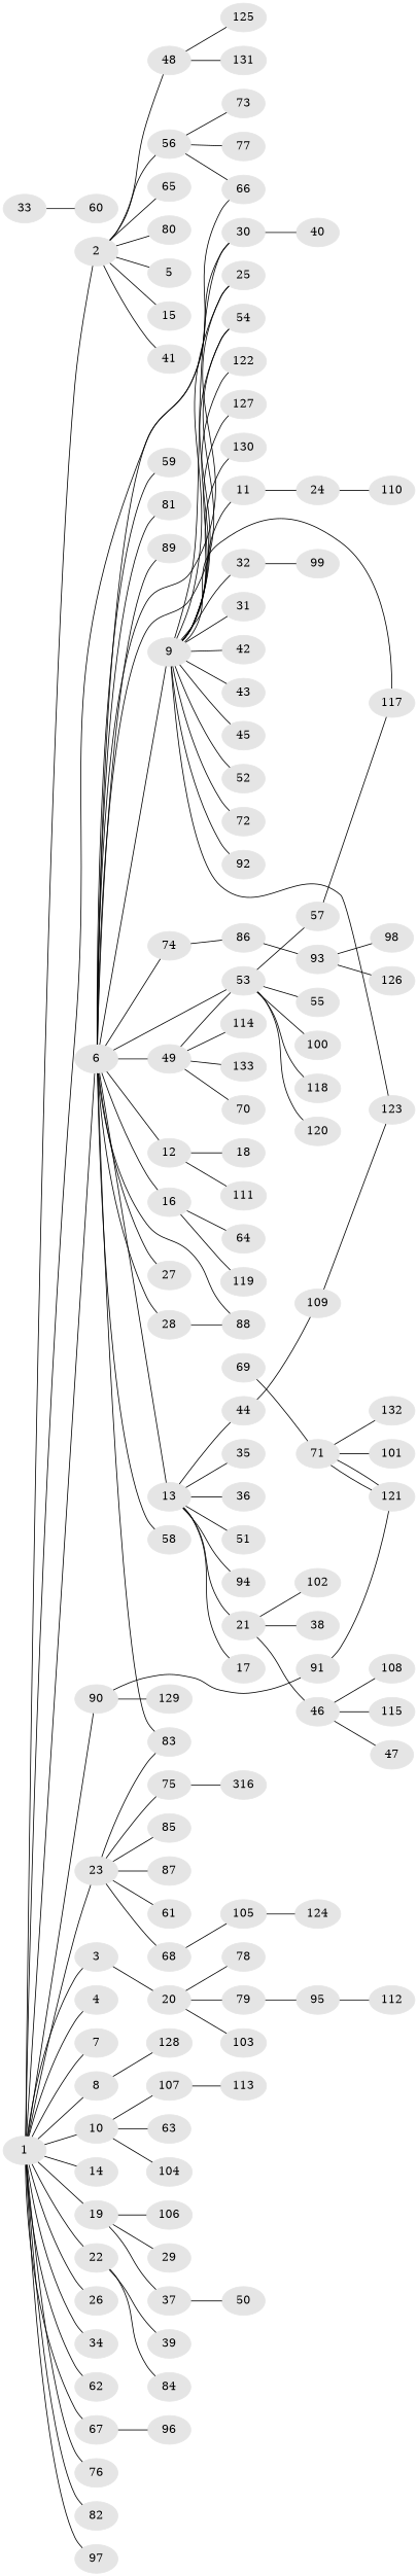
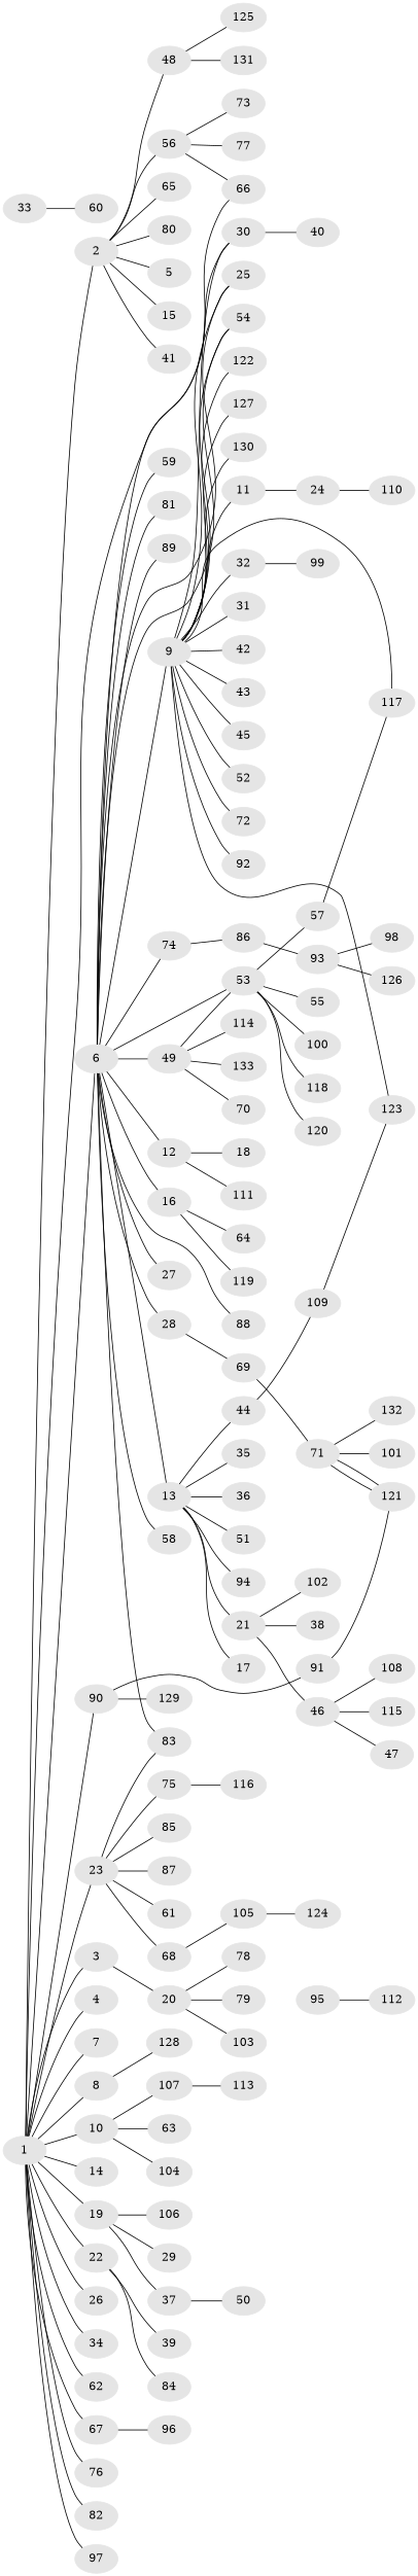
  graph {
    rankdir=LR
    node [color=gray90 style=filled]
    1
    2
    3
    4
    6
    7
    8
    10
    14
    19
    22
    23
    26
    30
    34
    62
    67
    76
    82
    90
    97
    5
    15
    41
    48
    56
    65
    80
    20
    9
    12
    13
    16
    25
    27
    28
    49
    53
    54
    58
    59
    66
    74
    81
    83
    88
    89
    128
    63
    104
    107
    29
    37
    106
    39
    84
    61
    68
    75
    85
    87
    40
    96
    91
    129
    125
    131
    73
    77
    78
    79
    103
    11
    31
    32
    42
    43
    45
    52
    72
    92
    117
    122
    127
    130
    123
    18
    111
    17
    21
    35
    36
    44
    51
    94
    64
    119
    69
    33
    60
    70
    114
    133
    55
    57
    100
    118
    120
    86
    24
    99
    113
    110
    38
    46
    102
    109
    50
    95
    115
    47
    108
    105
-   116 [label=316]
+   116
    71
    124
    101
    121
    132
    93
    112
    98
    126
    1 -- 2
    1 -- 3
    1 -- 4
    1 -- 6
    1 -- 7
    1 -- 8
    1 -- 10
    1 -- 14
    1 -- 19
    1 -- 22
    1 -- 23
    1 -- 26
    1 -- 30
    1 -- 34
    1 -- 62
    1 -- 67
    1 -- 76
    1 -- 82
    1 -- 90
    1 -- 97
    2 -- 5
    2 -- 15
    2 -- 41
    2 -- 48
    2 -- 56
    2 -- 65
    2 -- 80
    3 -- 20
    6 -- 9
    6 -- 12
    6 -- 13
    6 -- 16
    6 -- 25
    6 -- 27
    6 -- 28
    6 -- 49
    6 -- 53
    6 -- 54
    6 -- 58
    6 -- 59
    6 -- 66
    6 -- 74
    6 -- 81
    6 -- 83
    6 -- 88
    6 -- 89
    8 -- 128
    10 -- 63
    10 -- 104
    10 -- 107
    19 -- 29
    19 -- 37
    19 -- 106
    22 -- 39
    22 -- 84
    23 -- 83
    23 -- 61
    23 -- 68
    23 -- 75
    23 -- 85
    23 -- 87
    30 -- 40
    67 -- 96
    90 -- 91
    90 -- 129
    48 -- 125
    48 -- 131
    56 -- 66
    56 -- 73
    56 -- 77
    20 -- 78
    20 -- 79
    20 -- 103
    9 -- 30
    9 -- 25
    9 -- 54
    9 -- 11
    9 -- 31
    9 -- 32
    9 -- 42
    9 -- 43
    9 -- 45
    9 -- 52
    9 -- 72
    9 -- 92
    9 -- 117
    9 -- 122
    9 -- 127
    9 -- 130
    9 -- 123
    12 -- 18
    12 -- 111
    13 -- 17
    13 -- 21
    13 -- 35
    13 -- 36
    13 -- 44
    13 -- 51
    13 -- 94
    16 -- 64
    16 -- 119
-   28 -- 88
+   28 -- 69
    49 -- 53
    49 -- 70
    49 -- 114
    49 -- 133
    53 -- 55
    53 -- 57
    53 -- 100
    53 -- 118
    53 -- 120
    74 -- 86
    107 -- 113
    37 -- 50
    68 -- 105
    75 -- 116
    91 -- 121
-   79 -- 95
    11 -- 24
    32 -- 99
    21 -- 38
    21 -- 46
    21 -- 102
    44 -- 109
    69 -- 71
    33 -- 60
    57 -- 117
    86 -- 93
    24 -- 110
    46 -- 115
    46 -- 47
    46 -- 108
    109 -- 123
    95 -- 112
    105 -- 124
    71 -- 101
    71 -- 121
    71 -- 121
    71 -- 132
    93 -- 98
    93 -- 126
  }
